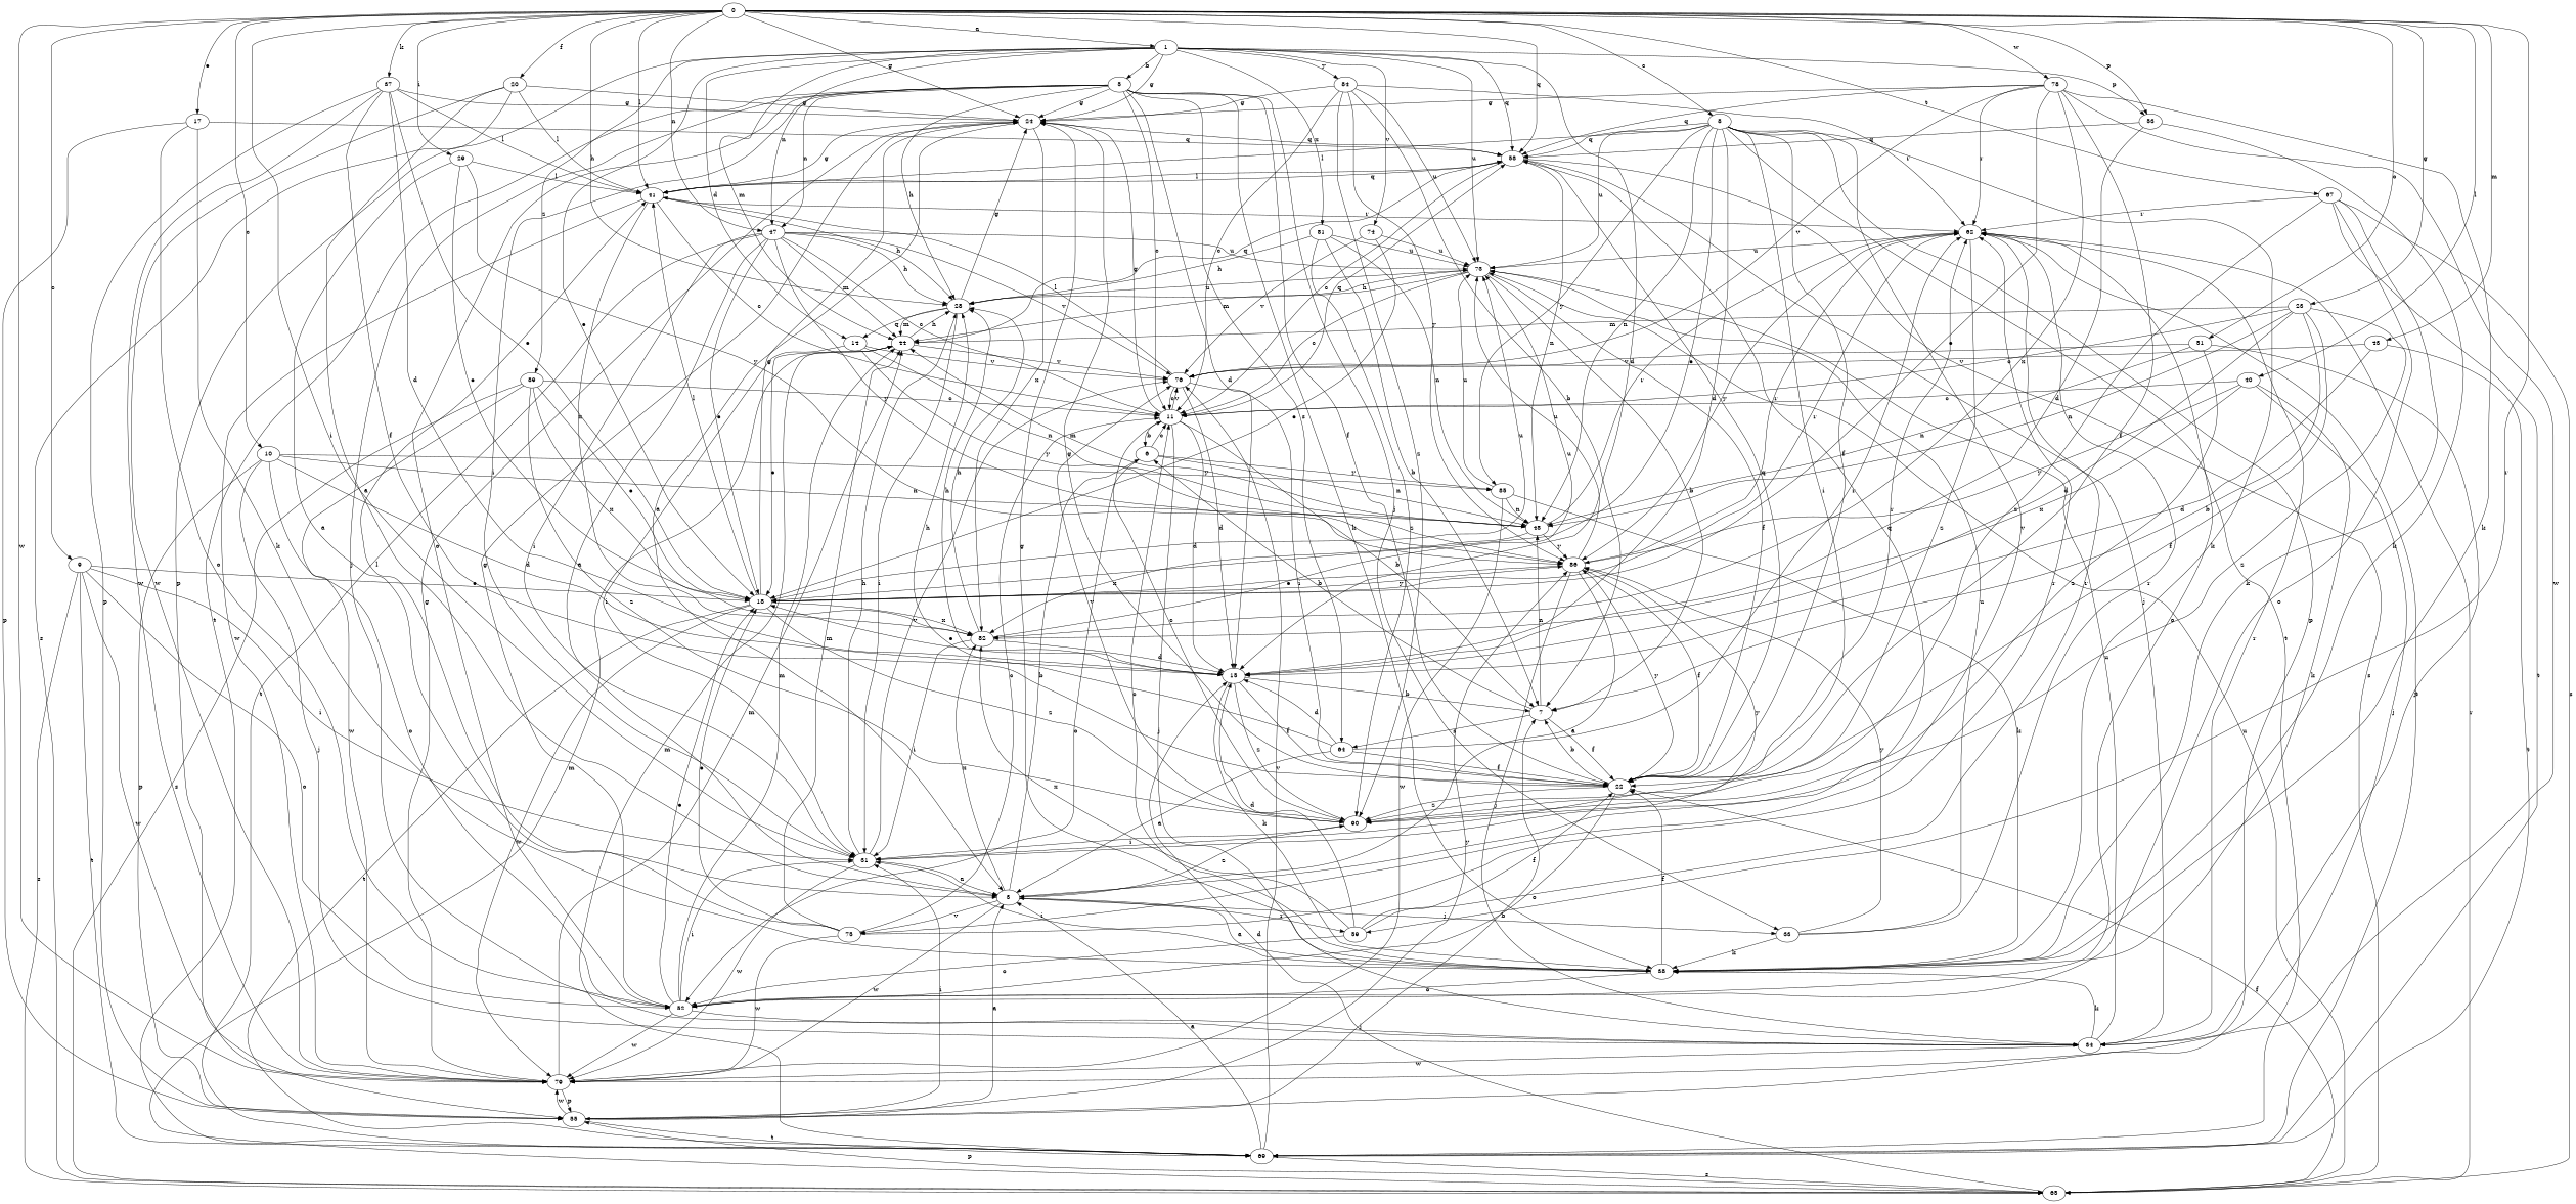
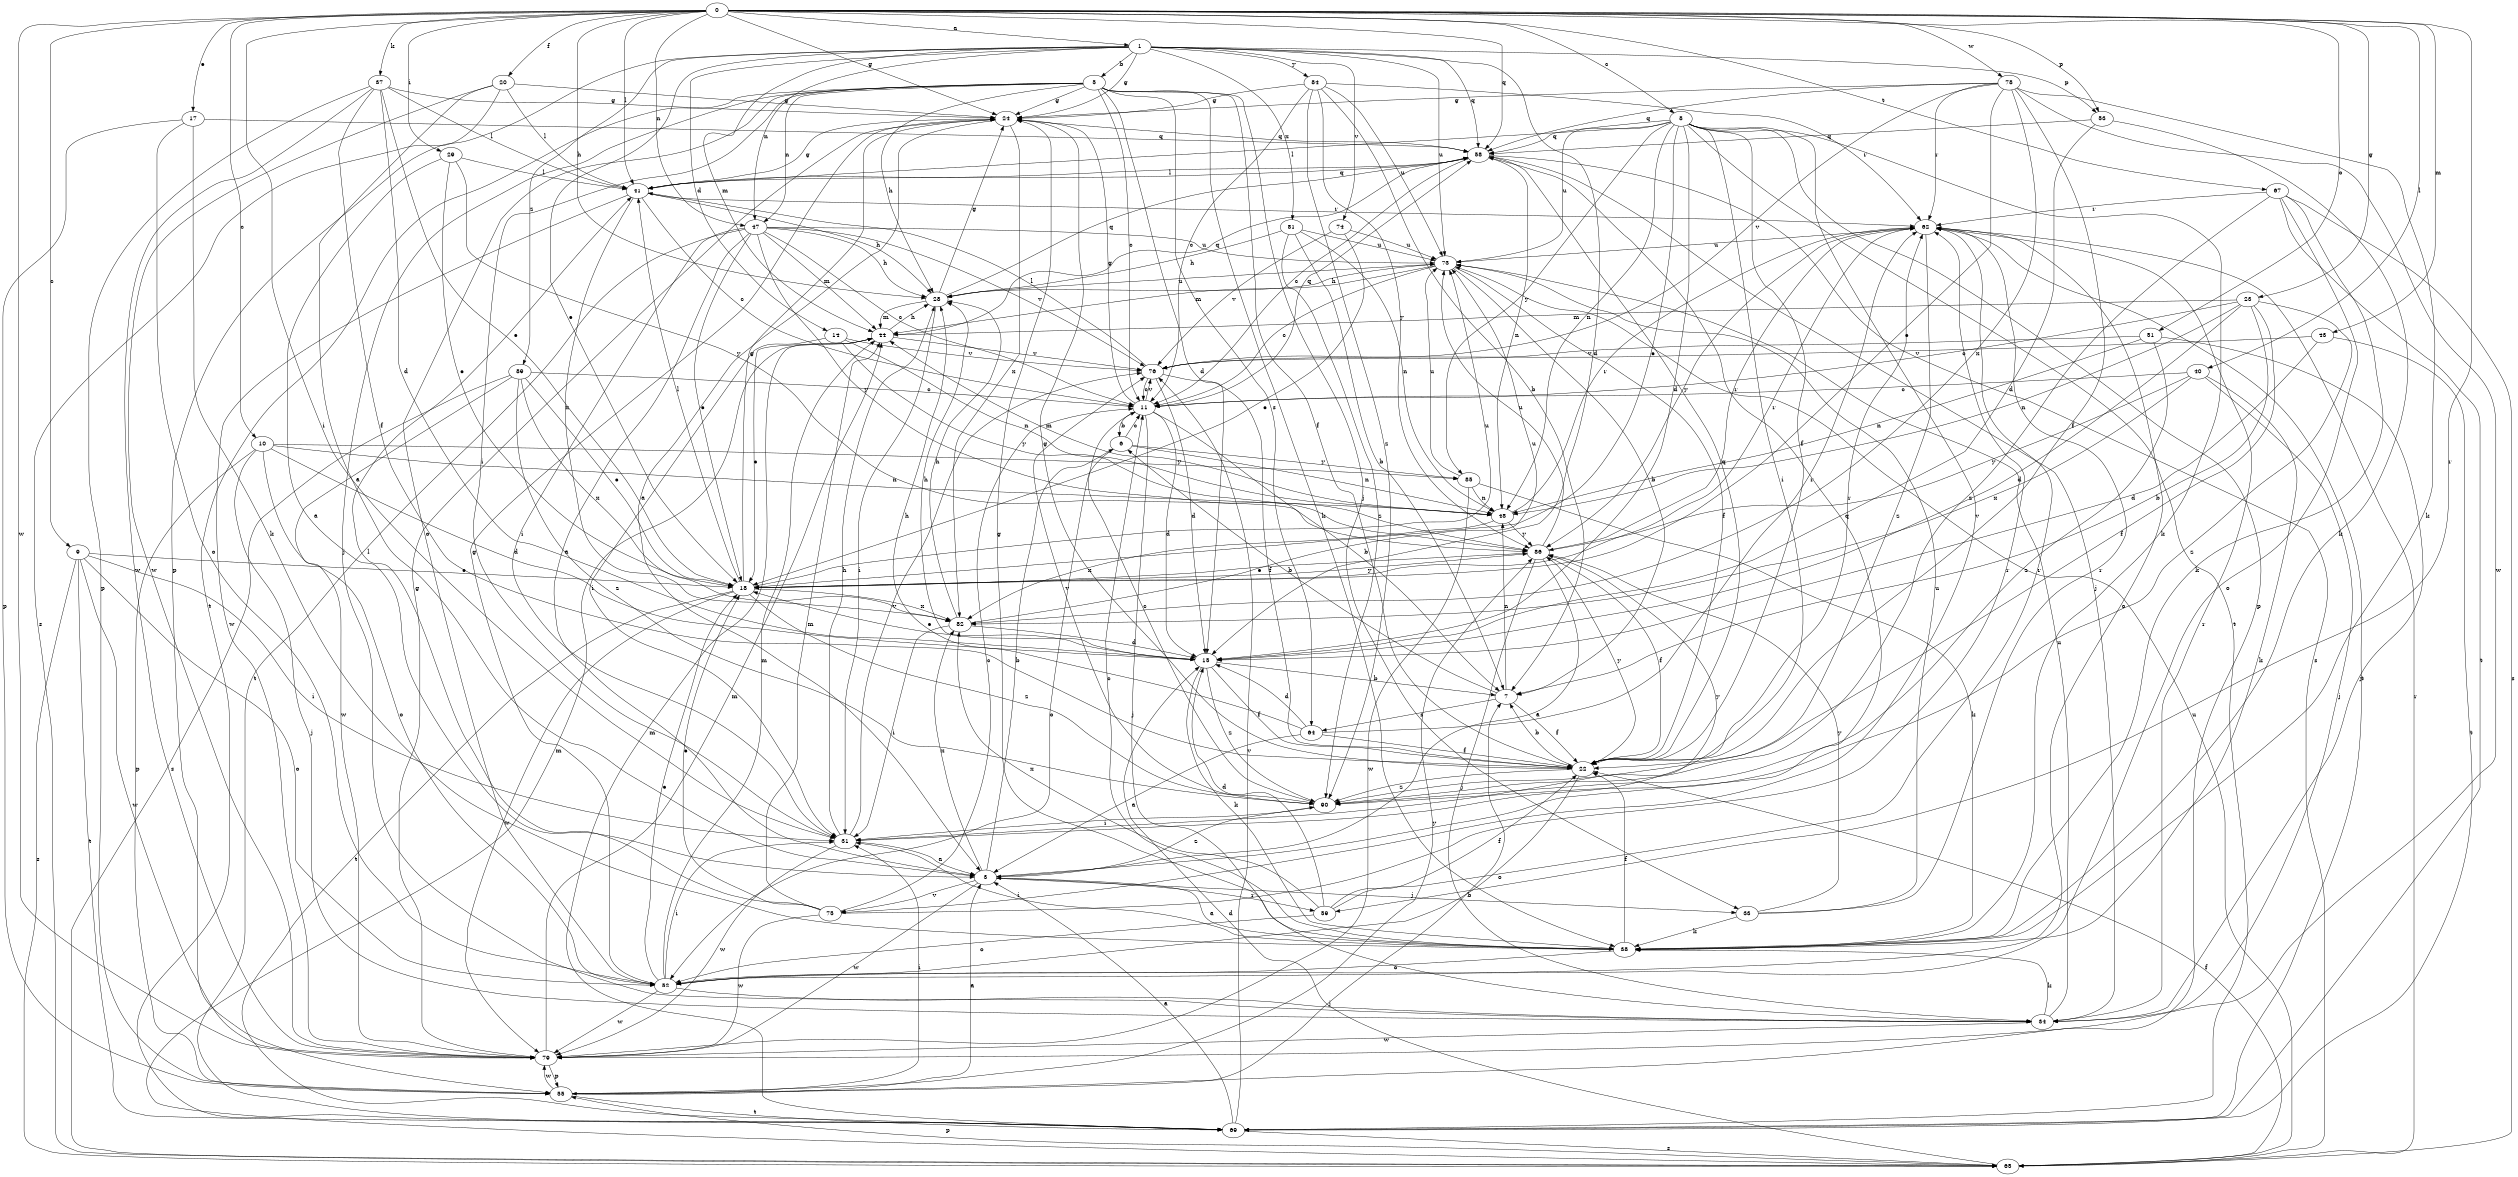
  strict digraph {
    0
    1
    8
    9
    10
    17
    20
    23
    24
    28
    29
    31
    37
    40
    41
    43
    47
    51
    53
    58
    59
    67
    78
    79
    5
    14
    15
    18
    44
    55
    73
    74
    81
    84
    89
    22
    75
    38
    69
    48
    85
    52
    65
    34
    3
    90
    11
    7
    82
    86
    76
    62
    33
    64
    6
    0 -> 1 [label=a]
    0 -> 8 [label=c]
    0 -> 9 [label=c]
    0 -> 10 [label=c]
    0 -> 17 [label=e]
    0 -> 20 [label=f]
    0 -> 23 [label=g]
    0 -> 24 [label=g]
    0 -> 28 [label=h]
    0 -> 29 [label=i]
    0 -> 31 [label=i]
    0 -> 37 [label=k]
    0 -> 40 [label=l]
    0 -> 41 [label=l]
    0 -> 43 [label=m]
    0 -> 47 [label=n]
    0 -> 51 [label=o]
    0 -> 53 [label=p]
    0 -> 58 [label=q]
    0 -> 59 [label=r]
    0 -> 67 [label=t]
    0 -> 78 [label=w]
    0 -> 79 [label=w]
    1 -> 24 [label=g]
    1 -> 47 [label=n]
    1 -> 53 [label=p]
    1 -> 58 [label=q]
    1 -> 5 [label=b]
    1 -> 14 [label=d]
    1 -> 15 [label=d]
    1 -> 18 [label=e]
    1 -> 44 [label=m]
    1 -> 55 [label=p]
    1 -> 73 [label=u]
    1 -> 74 [label=v]
    1 -> 81 [label=x]
    1 -> 84 [label=y]
    1 -> 89 [label=z]
    8 -> 31 [label=i]
    8 -> 41 [label=l]
    8 -> 58 [label=q]
    8 -> 15 [label=d]
    8 -> 18 [label=e]
    8 -> 55 [label=p]
    8 -> 73 [label=u]
    8 -> 22 [label=f]
    8 -> 75 [label=v]
    8 -> 38 [label=k]
    8 -> 69 [label=t]
    8 -> 48 [label=n]
    8 -> 85 [label=y]
    9 -> 31 [label=i]
    9 -> 79 [label=w]
    9 -> 18 [label=e]
    9 -> 69 [label=t]
    9 -> 52 [label=o]
    9 -> 65 [label=s]
    10 -> 15 [label=d]
    10 -> 55 [label=p]
    10 -> 48 [label=n]
    10 -> 85 [label=y]
    10 -> 52 [label=o]
    10 -> 34 [label=j]
    17 -> 58 [label=q]
    17 -> 55 [label=p]
    17 -> 38 [label=k]
    17 -> 52 [label=o]
    20 -> 24 [label=g]
    20 -> 41 [label=l]
    20 -> 79 [label=w]
    20 -> 65 [label=s]
    20 -> 3 [label=a]
    23 -> 15 [label=d]
    23 -> 44 [label=m]
    23 -> 22 [label=f]
    23 -> 48 [label=n]
    23 -> 90 [label=z]
    23 -> 11 [label=c]
    23 -> 7 [label=b]
    24 -> 58 [label=q]
    24 -> 3 [label=a]
    24 -> 82 [label=x]
    28 -> 24 [label=g]
    28 -> 31 [label=i]
-   28 -> 14 [label=q]
+   28 -> 58 [label=q]
    28 -> 44 [label=m]
    28 -> 73 [label=u]
    29 -> 41 [label=l]
    29 -> 18 [label=e]
    29 -> 3 [label=a]
    29 -> 86 [label=y]
    31 -> 28 [label=h]
    31 -> 79 [label=w]
    31 -> 3 [label=a]
    31 -> 86 [label=y]
    31 -> 76 [label=v]
    37 -> 24 [label=g]
    37 -> 41 [label=l]
    37 -> 79 [label=w]
    37 -> 15 [label=d]
    37 -> 18 [label=e]
    37 -> 55 [label=p]
    37 -> 22 [label=f]
    40 -> 38 [label=k]
    40 -> 34 [label=j]
    40 -> 11 [label=c]
    40 -> 82 [label=x]
    40 -> 86 [label=y]
    41 -> 24 [label=g]
    41 -> 28 [label=h]
    41 -> 58 [label=q]
    41 -> 79 [label=w]
    41 -> 11 [label=c]
    41 -> 82 [label=x]
    41 -> 62 [label=r]
    43 -> 15 [label=d]
    43 -> 69 [label=t]
    43 -> 76 [label=v]
    47 -> 28 [label=h]
    47 -> 31 [label=i]
    47 -> 18 [label=e]
    47 -> 44 [label=m]
    47 -> 73 [label=u]
    47 -> 69 [label=t]
    47 -> 3 [label=a]
    47 -> 11 [label=c]
    47 -> 86 [label=y]
    47 -> 76 [label=v]
    51 -> 48 [label=n]
    51 -> 34 [label=j]
    51 -> 90 [label=z]
    51 -> 76 [label=v]
    53 -> 58 [label=q]
    53 -> 15 [label=d]
    53 -> 38 [label=k]
    58 -> 41 [label=l]
    58 -> 48 [label=n]
    58 -> 65 [label=s]
    58 -> 34 [label=j]
    58 -> 11 [label=c]
    59 -> 15 [label=d]
    59 -> 22 [label=f]
    59 -> 52 [label=o]
    59 -> 82 [label=x]
    59 -> 62 [label=r]
    67 -> 38 [label=k]
    67 -> 69 [label=t]
    67 -> 52 [label=o]
    67 -> 65 [label=s]
    67 -> 90 [label=z]
    67 -> 62 [label=r]
    78 -> 24 [label=g]
    78 -> 58 [label=q]
    78 -> 79 [label=w]
    78 -> 18 [label=e]
    78 -> 22 [label=f]
    78 -> 38 [label=k]
    78 -> 82 [label=x]
    78 -> 76 [label=v]
    78 -> 62 [label=r]
    79 -> 24 [label=g]
    79 -> 44 [label=m]
    79 -> 55 [label=p]
    5 -> 24 [label=g]
    5 -> 28 [label=h]
    5 -> 31 [label=i]
    5 -> 47 [label=n]
    5 -> 15 [label=d]
    5 -> 22 [label=f]
    5 -> 38 [label=k]
    5 -> 69 [label=t]
    5 -> 52 [label=o]
    5 -> 34 [label=j]
    5 -> 11 [label=c]
    5 -> 33 [label=j]
    5 -> 64 [label=s]
    14 -> 31 [label=i]
    14 -> 48 [label=n]
    14 -> 86 [label=y]
    14 -> 76 [label=v]
    15 -> 28 [label=h]
    15 -> 18 [label=e]
    15 -> 22 [label=f]
    15 -> 38 [label=k]
    15 -> 90 [label=z]
    15 -> 7 [label=b]
    18 -> 24 [label=g]
    18 -> 41 [label=l]
    18 -> 79 [label=w]
    18 -> 73 [label=u]
    18 -> 69 [label=t]
    18 -> 90 [label=z]
    18 -> 82 [label=x]
    18 -> 86 [label=y]
    18 -> 62 [label=r]
    44 -> 28 [label=h]
    44 -> 58 [label=q]
    44 -> 18 [label=e]
    44 -> 76 [label=v]
    55 -> 31 [label=i]
    55 -> 79 [label=w]
    55 -> 69 [label=t]
    55 -> 3 [label=a]
    55 -> 7 [label=b]
    55 -> 86 [label=y]
    73 -> 28 [label=h]
    73 -> 44 [label=m]
    73 -> 22 [label=f]
    73 -> 11 [label=c]
    73 -> 7 [label=b]
    74 -> 18 [label=e]
    74 -> 73 [label=u]
    74 -> 76 [label=v]
    81 -> 28 [label=h]
    81 -> 73 [label=u]
    81 -> 48 [label=n]
    81 -> 90 [label=z]
    81 -> 7 [label=b]
    84 -> 24 [label=g]
    84 -> 73 [label=u]
    84 -> 90 [label=z]
    84 -> 11 [label=c]
    84 -> 7 [label=b]
    84 -> 86 [label=y]
    84 -> 62 [label=r]
    89 -> 79 [label=w]
    89 -> 18 [label=e]
    89 -> 65 [label=s]
    89 -> 90 [label=z]
    89 -> 11 [label=c]
    89 -> 82 [label=x]
    22 -> 24 [label=g]
    22 -> 58 [label=q]
    22 -> 52 [label=o]
    22 -> 90 [label=z]
    22 -> 7 [label=b]
    22 -> 86 [label=y]
    22 -> 62 [label=r]
    75 -> 41 [label=l]
    75 -> 79 [label=w]
    75 -> 18 [label=e]
    75 -> 44 [label=m]
    75 -> 11 [label=c]
    75 -> 62 [label=r]
    38 -> 24 [label=g]
    38 -> 31 [label=i]
    38 -> 22 [label=f]
    38 -> 52 [label=o]
    38 -> 3 [label=a]
    38 -> 11 [label=c]
    69 -> 44 [label=m]
    69 -> 65 [label=s]
    69 -> 3 [label=a]
    69 -> 76 [label=v]
    48 -> 44 [label=m]
    48 -> 82 [label=x]
    48 -> 86 [label=y]
    48 -> 62 [label=r]
    85 -> 79 [label=w]
    85 -> 73 [label=u]
    85 -> 38 [label=k]
    85 -> 48 [label=n]
    52 -> 24 [label=g]
    52 -> 31 [label=i]
    52 -> 79 [label=w]
    52 -> 18 [label=e]
    52 -> 44 [label=m]
    52 -> 34 [label=j]
    65 -> 15 [label=d]
    65 -> 44 [label=m]
    65 -> 55 [label=p]
    65 -> 73 [label=u]
    65 -> 22 [label=f]
    65 -> 62 [label=r]
    34 -> 79 [label=w]
    34 -> 73 [label=u]
    34 -> 38 [label=k]
    34 -> 62 [label=r]
    3 -> 58 [label=q]
    3 -> 59 [label=r]
    3 -> 79 [label=w]
    3 -> 75 [label=v]
    3 -> 90 [label=z]
    3 -> 82 [label=x]
    3 -> 33 [label=j]
    3 -> 6 [label=b]
    90 -> 31 [label=i]
    90 -> 11 [label=c]
    90 -> 76 [label=v]
    11 -> 24 [label=g]
    11 -> 58 [label=q]
    11 -> 15 [label=d]
    11 -> 34 [label=j]
    11 -> 7 [label=b]
    11 -> 76 [label=v]
    11 -> 6 [label=b]
    7 -> 22 [label=f]
    7 -> 48 [label=n]
    7 -> 64 [label=s]
    7 -> 6 [label=b]
    82 -> 28 [label=h]
    82 -> 31 [label=i]
    82 -> 15 [label=d]
    82 -> 73 [label=u]
    86 -> 18 [label=e]
    86 -> 73 [label=u]
    86 -> 22 [label=f]
    86 -> 34 [label=j]
    86 -> 3 [label=a]
    86 -> 62 [label=r]
    76 -> 41 [label=l]
    76 -> 15 [label=d]
-   76 -> 22 [label=i]
+   76 -> 22 [label=f]
    76 -> 11 [label=c]
    62 -> 73 [label=u]
    62 -> 69 [label=t]
    62 -> 52 [label=o]
    62 -> 90 [label=z]
    62 -> 86 [label=y]
    33 -> 73 [label=u]
    33 -> 38 [label=k]
    33 -> 86 [label=y]
    33 -> 62 [label=r]
    64 -> 28 [label=h]
    64 -> 15 [label=d]
    64 -> 22 [label=f]
    64 -> 3 [label=a]
    64 -> 62 [label=r]
    6 -> 48 [label=n]
    6 -> 85 [label=y]
    6 -> 52 [label=o]
    6 -> 11 [label=c]
  }
